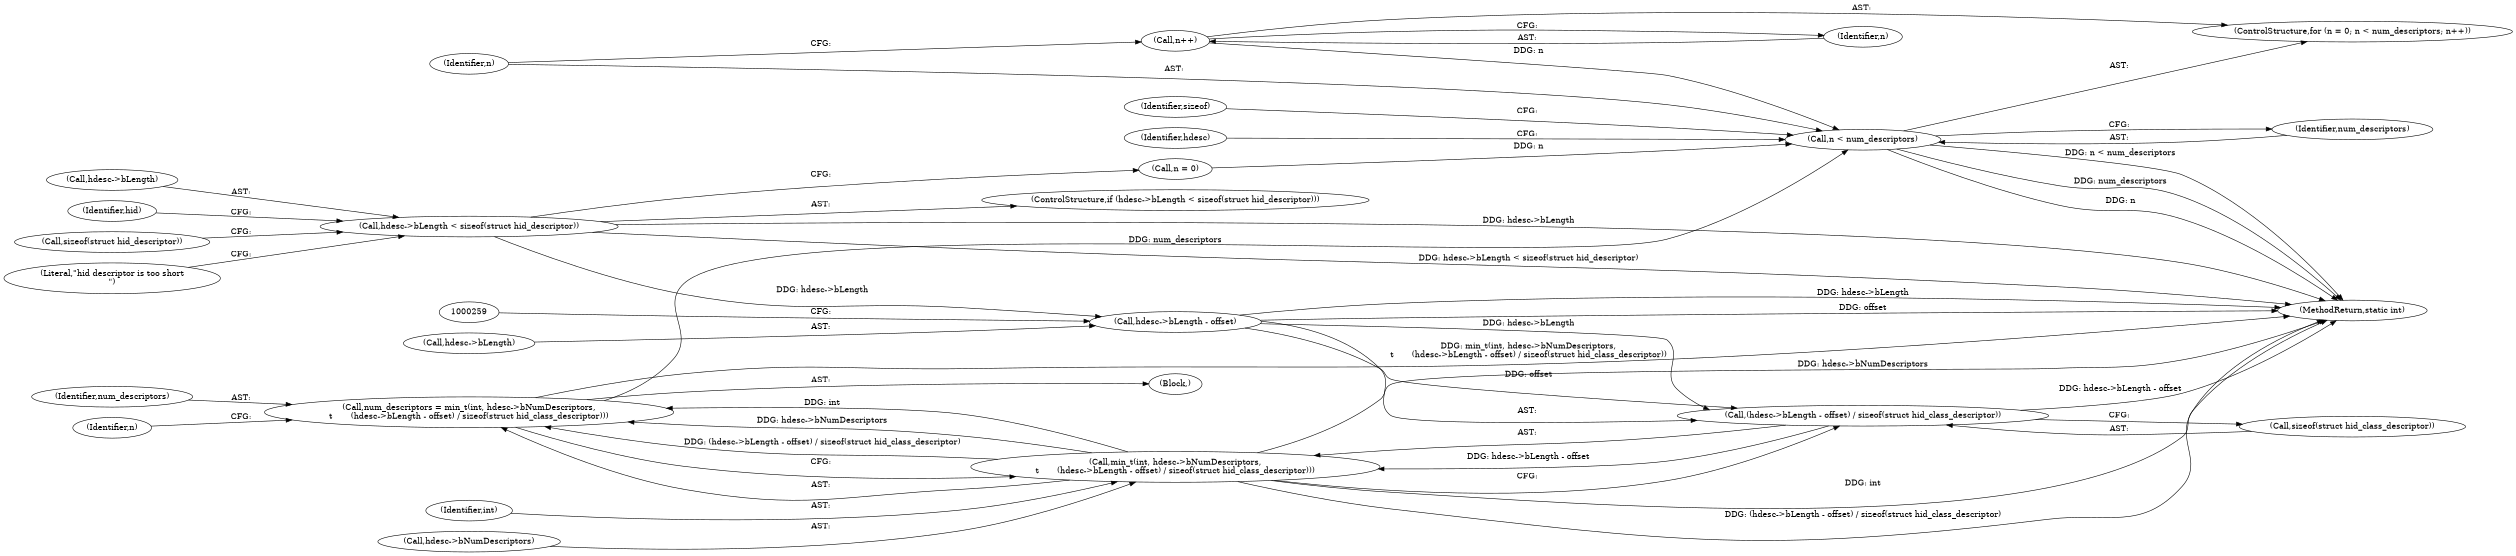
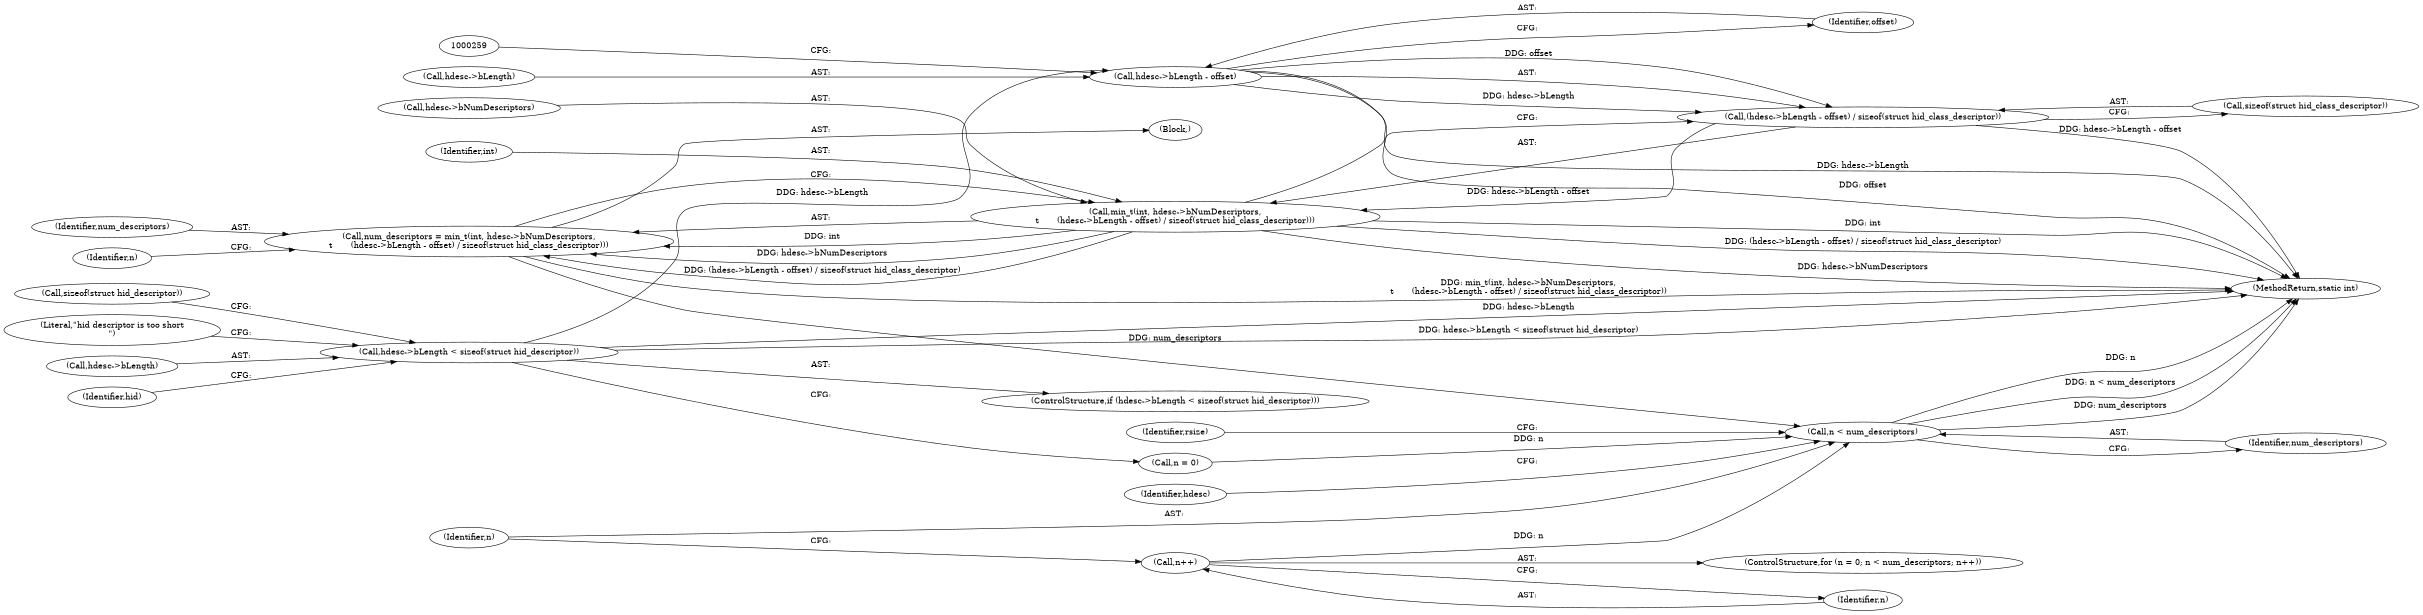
  digraph {
    rankdir=LR
    n1 [label="(Call,num_descriptors = min_t(int, hdesc->bNumDescriptors,\n\t       (hdesc->bLength - offset) / sizeof(struct hid_class_descriptor)))"]
    n2 [label="(Call,min_t(int, hdesc->bNumDescriptors,\n\t       (hdesc->bLength - offset) / sizeof(struct hid_class_descriptor)))"]
    n3 [label="(Call,n < num_descriptors)"]
    n4 [label="(MethodReturn,static int)"]
    n5 [label="(Block,)"]
    n6 [label="(Call,(hdesc->bLength - offset) / sizeof(struct hid_class_descriptor))"]
    n7 [label="(ControlStructure,for (n = 0; n < num_descriptors; n++))"]
    n8 [label="(Identifier,num_descriptors)"]
    n9 [label="(Call,sizeof(struct hid_class_descriptor))"]
    n10 [label="(Call,hdesc->bLength - offset)"]
+   n11 [label="(Identifier,offset)"]
    n12 [label="(Call,hdesc->bLength < sizeof(struct hid_descriptor))"]
    n13 [label="(ControlStructure,if (hdesc->bLength < sizeof(struct hid_descriptor)))"]
    n14 [label="(Call,n = 0)"]
    n15 [label="(Call,sizeof(struct hid_descriptor))"]
    n16 [label="(Call,n++)"]
    n17 [label="(Identifier,n)"]
    n18 [label="(Identifier,num_descriptors)"]
    n19 [label="(Call,hdesc->bLength)"]
    n20 [label="(Identifier,hdesc)"]
    n21 [label="(Call,hdesc->bNumDescriptors)"]
    n22 [label="(Literal,\"hid descriptor is too short\n\")"]
    n23 [label="(Identifier,n)"]
    n24 [label="(Identifier,n)"]
    n25 [label="(Call,hdesc->bLength)"]
    n26 [label="(Identifier,int)"]
    n27 [label="(Identifier,hid)"]
-   n28 [label="(Identifier,sizeof)"]
+   n28 [label="(Identifier,rsize)"]
    1000259
    n1 -> n2 [label="CFG: "]
    n1 -> n3 [label="DDG: num_descriptors"]
    n1 -> n4 [label="DDG: min_t(int, hdesc->bNumDescriptors,\n\t       (hdesc->bLength - offset) / sizeof(struct hid_class_descriptor))"]
    n1 -> n5 [label="AST: "]
    n2 -> n1 [label="AST: "]
    n2 -> n1 [label="DDG: int"]
    n2 -> n1 [label="DDG: hdesc->bNumDescriptors"]
    n2 -> n1 [label="DDG: (hdesc->bLength - offset) / sizeof(struct hid_class_descriptor)"]
    n2 -> n4 [label="DDG: int"]
    n2 -> n4 [label="DDG: (hdesc->bLength - offset) / sizeof(struct hid_class_descriptor)"]
    n2 -> n4 [label="DDG: hdesc->bNumDescriptors"]
    n2 -> n6 [label="CFG: "]
    n3 -> n4 [label="DDG: n"]
    n3 -> n4 [label="DDG: n < num_descriptors"]
    n3 -> n4 [label="DDG: num_descriptors"]
-   n3 -> n7 [label="AST: "]
    n3 -> n8 [label="CFG: "]
    n6 -> n2 [label="AST: "]
    n6 -> n2 [label="DDG: hdesc->bLength - offset"]
    n6 -> n4 [label="DDG: hdesc->bLength - offset"]
    n6 -> n9 [label="CFG: "]
    n8 -> n3 [label="AST: "]
    n9 -> n6 [label="AST: "]
    n10 -> n4 [label="DDG: hdesc->bLength"]
    n10 -> n4 [label="DDG: offset"]
    n10 -> n6 [label="AST: "]
    n10 -> n6 [label="DDG: hdesc->bLength"]
    n10 -> n6 [label="DDG: offset"]
+   n10 -> n11 [label="CFG: "]
+   n11 -> n10 [label="AST: "]
    n12 -> n4 [label="DDG: hdesc->bLength"]
    n12 -> n4 [label="DDG: hdesc->bLength < sizeof(struct hid_descriptor)"]
    n12 -> n10 [label="DDG: hdesc->bLength"]
    n12 -> n13 [label="AST: "]
    n12 -> n14 [label="CFG: "]
    n14 -> n3 [label="DDG: n"]
    n15 -> n12 [label="CFG: "]
    n16 -> n3 [label="DDG: n"]
    n16 -> n7 [label="AST: "]
    n16 -> n17 [label="CFG: "]
    n17 -> n16 [label="AST: "]
    n18 -> n1 [label="AST: "]
    n19 -> n10 [label="AST: "]
    n20 -> n3 [label="CFG: "]
    n21 -> n2 [label="AST: "]
    n22 -> n12 [label="CFG: "]
    n23 -> n3 [label="AST: "]
    n23 -> n16 [label="CFG: "]
    n24 -> n1 [label="CFG: "]
    n25 -> n12 [label="AST: "]
    n26 -> n2 [label="AST: "]
    n27 -> n12 [label="CFG: "]
    n28 -> n3 [label="CFG: "]
    1000259 -> n10 [label="CFG: "]
  }
